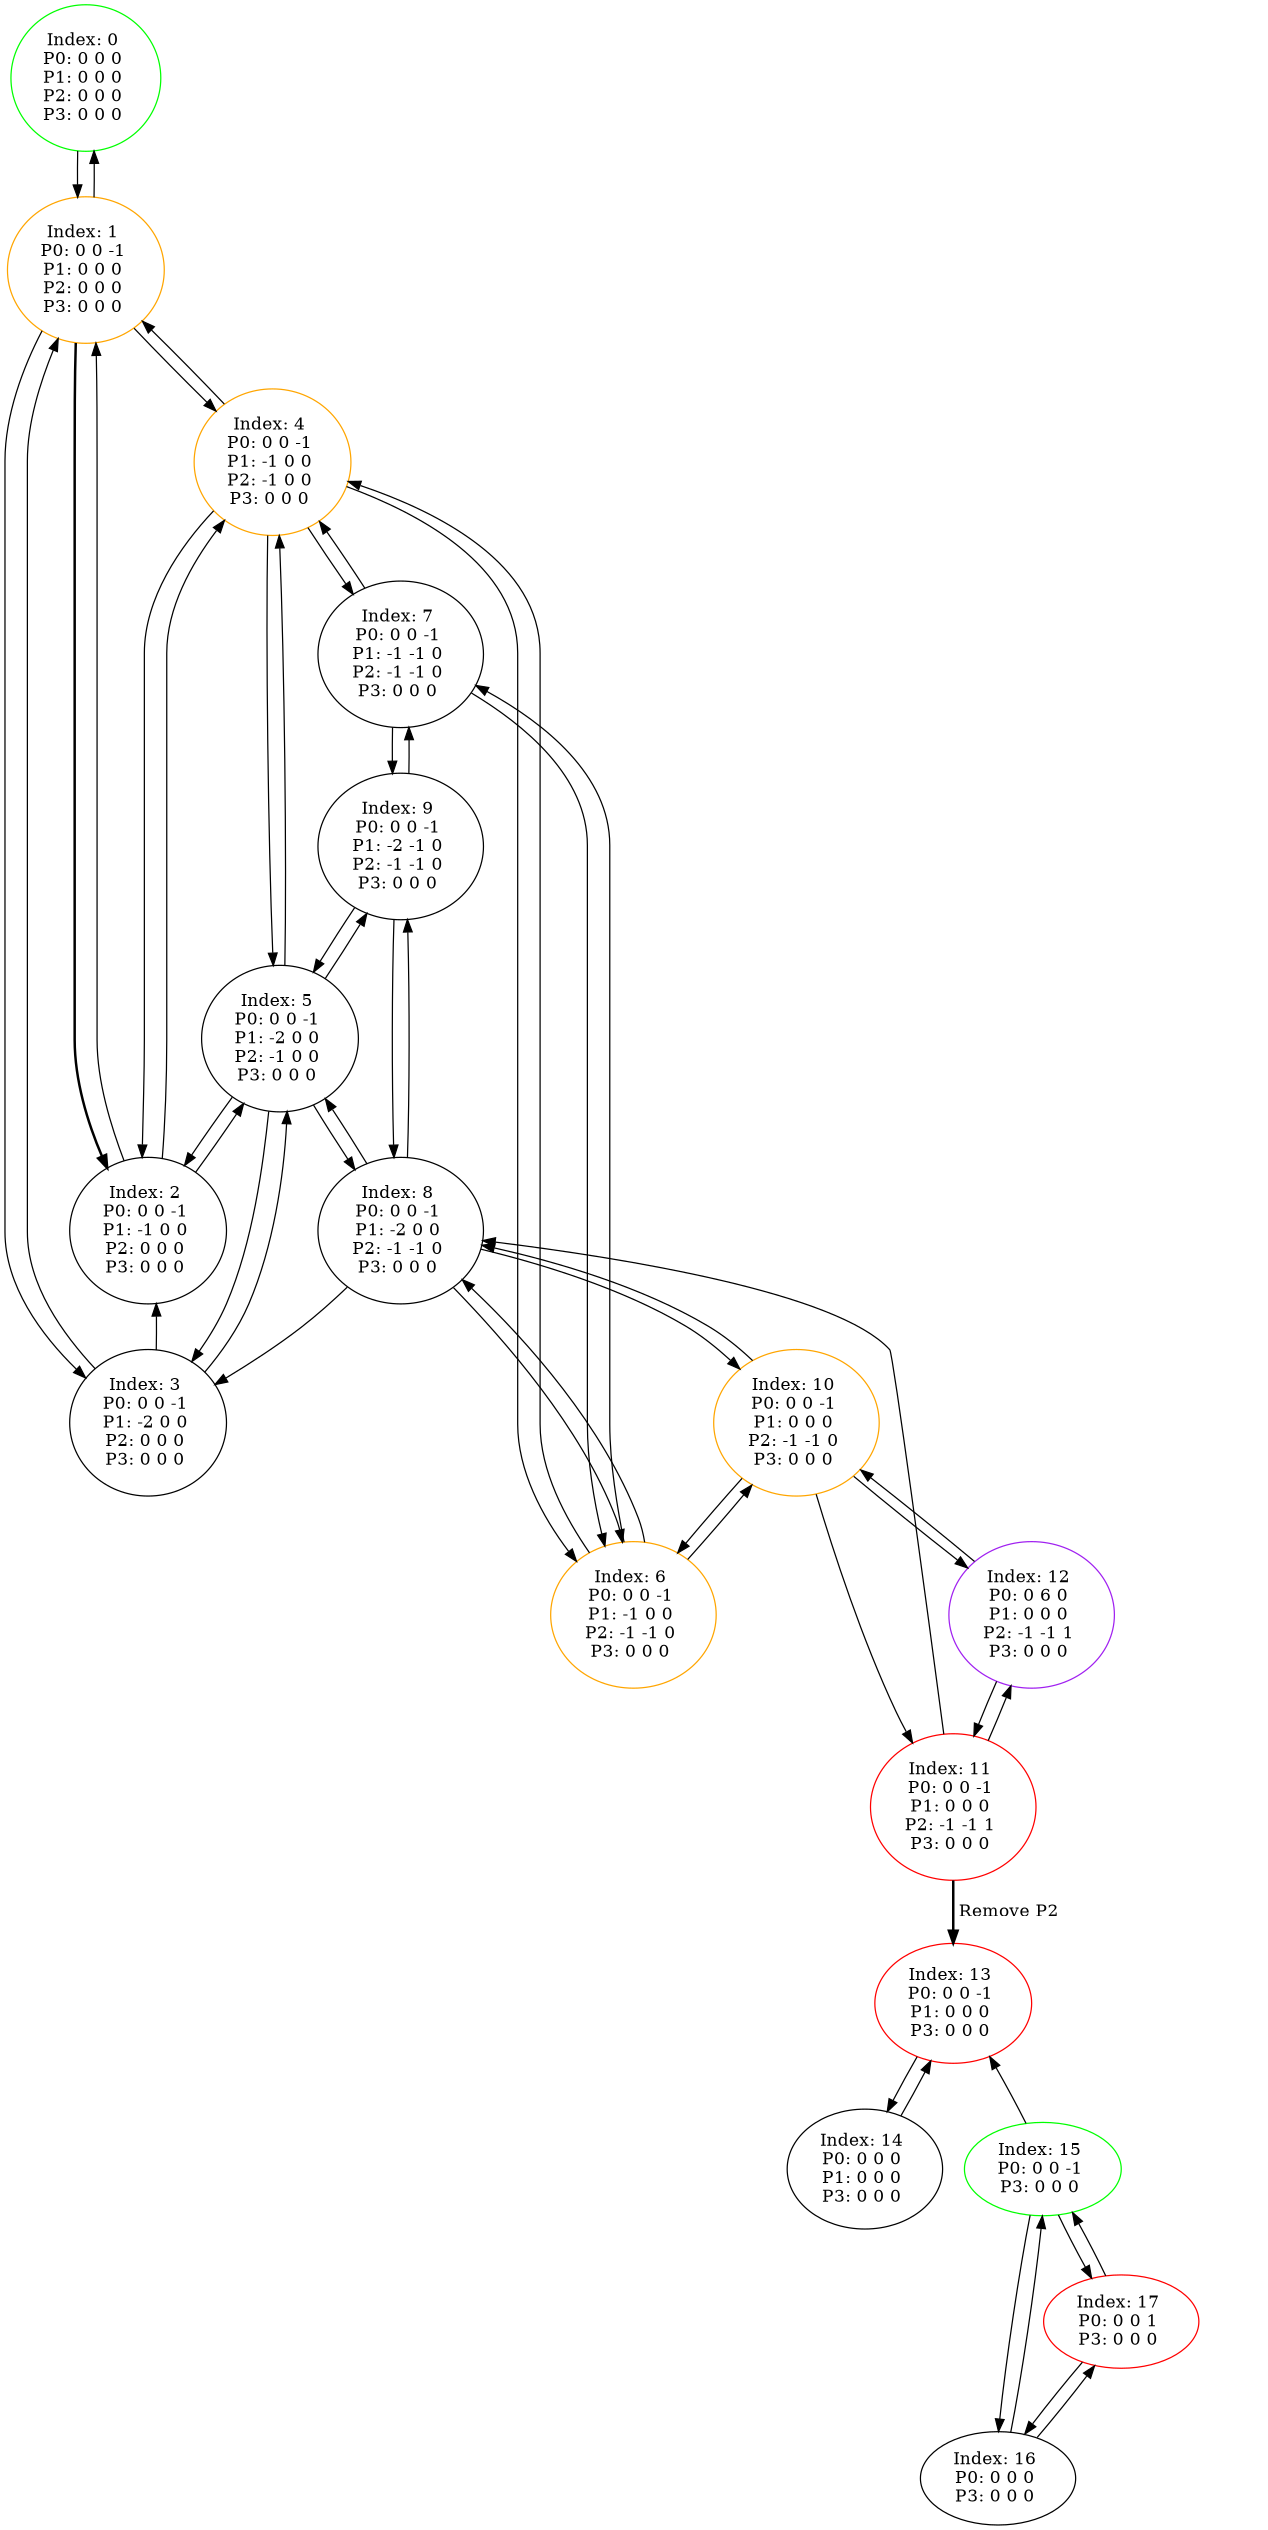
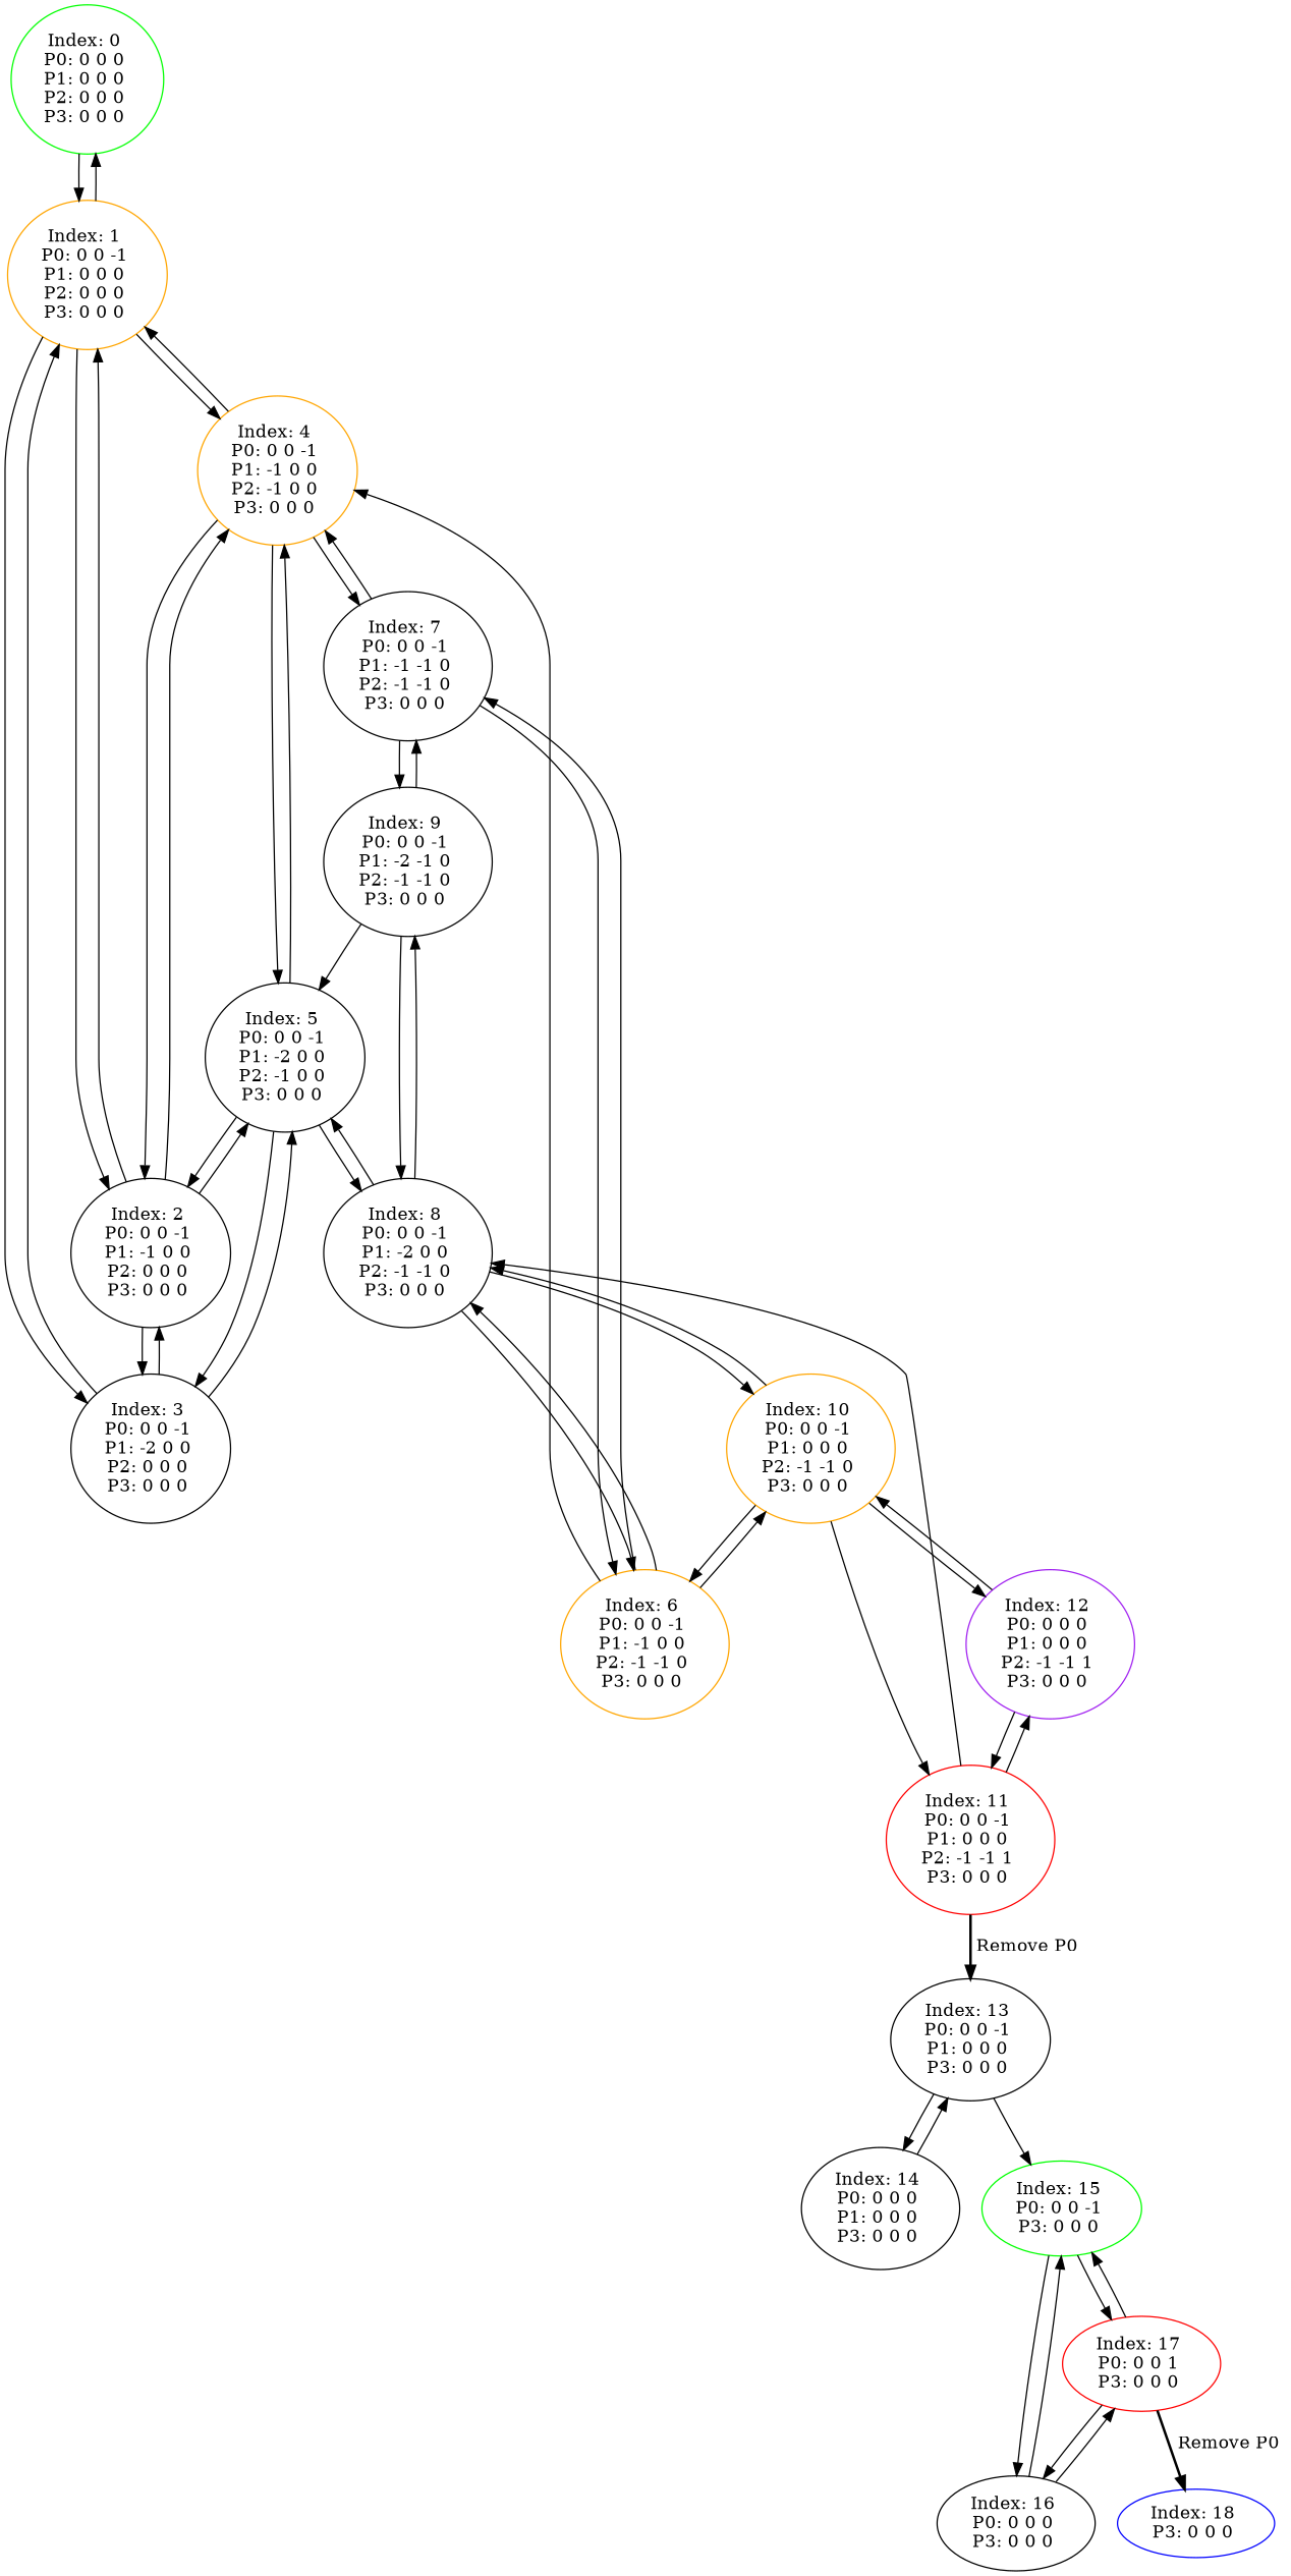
  digraph {
    color=black
    n1 [color=green label="Index: 0 \nP0: 0 0 0 \nP1: 0 0 0 \nP2: 0 0 0 \nP3: 0 0 0 \n"]
    n2 [color=orange label="Index: 1 \nP0: 0 0 -1 \nP1: 0 0 0 \nP2: 0 0 0 \nP3: 0 0 0 \n"]
    n3 [label="Index: 2 \nP0: 0 0 -1 \nP1: -1 0 0 \nP2: 0 0 0 \nP3: 0 0 0 \n"]
    n4 [label="Index: 3 \nP0: 0 0 -1 \nP1: -2 0 0 \nP2: 0 0 0 \nP3: 0 0 0 \n"]
    n5 [color=orange label="Index: 4 \nP0: 0 0 -1 \nP1: -1 0 0 \nP2: -1 0 0 \nP3: 0 0 0 \n"]
    n6 [label="Index: 5 \nP0: 0 0 -1 \nP1: -2 0 0 \nP2: -1 0 0 \nP3: 0 0 0 \n"]
    n7 [color=orange label="Index: 6 \nP0: 0 0 -1 \nP1: -1 0 0 \nP2: -1 -1 0 \nP3: 0 0 0 \n"]
    n8 [label="Index: 7 \nP0: 0 0 -1 \nP1: -1 -1 0 \nP2: -1 -1 0 \nP3: 0 0 0 \n"]
    n9 [label="Index: 8 \nP0: 0 0 -1 \nP1: -2 0 0 \nP2: -1 -1 0 \nP3: 0 0 0 \n"]
    n10 [label="Index: 9 \nP0: 0 0 -1 \nP1: -2 -1 0 \nP2: -1 -1 0 \nP3: 0 0 0 \n"]
    n11 [color=orange label="Index: 10 \nP0: 0 0 -1 \nP1: 0 0 0 \nP2: -1 -1 0 \nP3: 0 0 0 \n"]
    n12 [color=red label="Index: 11 \nP0: 0 0 -1 \nP1: 0 0 0 \nP2: -1 -1 1 \nP3: 0 0 0 \n"]
-   n13 [color=purple label="Index: 12 \nP0: 0 6 0 \nP1: 0 0 0 \nP2: -1 -1 1 \nP3: 0 0 0 \n"]
-   n14 [color=red label="Index: 13 \nP0: 0 0 -1 \nP1: 0 0 0 \nP3: 0 0 0 \n"]
+   n13 [color=purple label="Index: 12 \nP0: 0 0 0 \nP1: 0 0 0 \nP2: -1 -1 1 \nP3: 0 0 0 \n"]
+   n14 [color=black label="Index: 13 \nP0: 0 0 -1 \nP1: 0 0 0 \nP3: 0 0 0 \n"]
    n15 [label="Index: 14 \nP0: 0 0 0 \nP1: 0 0 0 \nP3: 0 0 0 \n"]
    n16 [color=green label="Index: 15 \nP0: 0 0 -1 \nP3: 0 0 0 \n"]
    n17 [label="Index: 16 \nP0: 0 0 0 \nP3: 0 0 0 \n"]
    n18 [color=red label="Index: 17 \nP0: 0 0 1 \nP3: 0 0 0 \n"]
+   n19 [color=blue label="Index: 18 \nP3: 0 0 0 \n"]
    n1 -> n2
    n2 -> n1
-   n2 -> n3 [style=bold]
+   n2 -> n3
    n2 -> n4
    n2 -> n5
    n3 -> n2
-   n9 -> n4
+   n3 -> n4
    n3 -> n5
    n3 -> n6
    n4 -> n2
    n4 -> n3
    n4 -> n6
    n5 -> n2
    n5 -> n3
    n5 -> n6
-   n5 -> n7
    n5 -> n8
    n6 -> n3
    n6 -> n4
    n6 -> n5
    n6 -> n9
-   n6 -> n10
    n7 -> n5
    n7 -> n8
    n7 -> n9
    n7 -> n11
    n8 -> n5
    n8 -> n7
    n8 -> n10
    n9 -> n6
    n9 -> n7
    n9 -> n10
    n9 -> n11
    n10 -> n6
    n10 -> n8
    n10 -> n9
    n11 -> n7
    n11 -> n9
    n11 -> n12
    n11 -> n13
    n12 -> n9
    n12 -> n13
-   n12 -> n14 [label=" Remove P2 " style=bold]
+   n12 -> n14 [label=" Remove P0 " style=bold]
    n13 -> n11
    n13 -> n12
    n14 -> n15
-   n16 -> n14
+   n14 -> n16
    n15 -> n14
    n16 -> n17
    n16 -> n18
    n17 -> n16
    n17 -> n18
    n18 -> n16
    n18 -> n17
+   n18 -> n19 [label=" Remove P0 " style=bold]
  }
